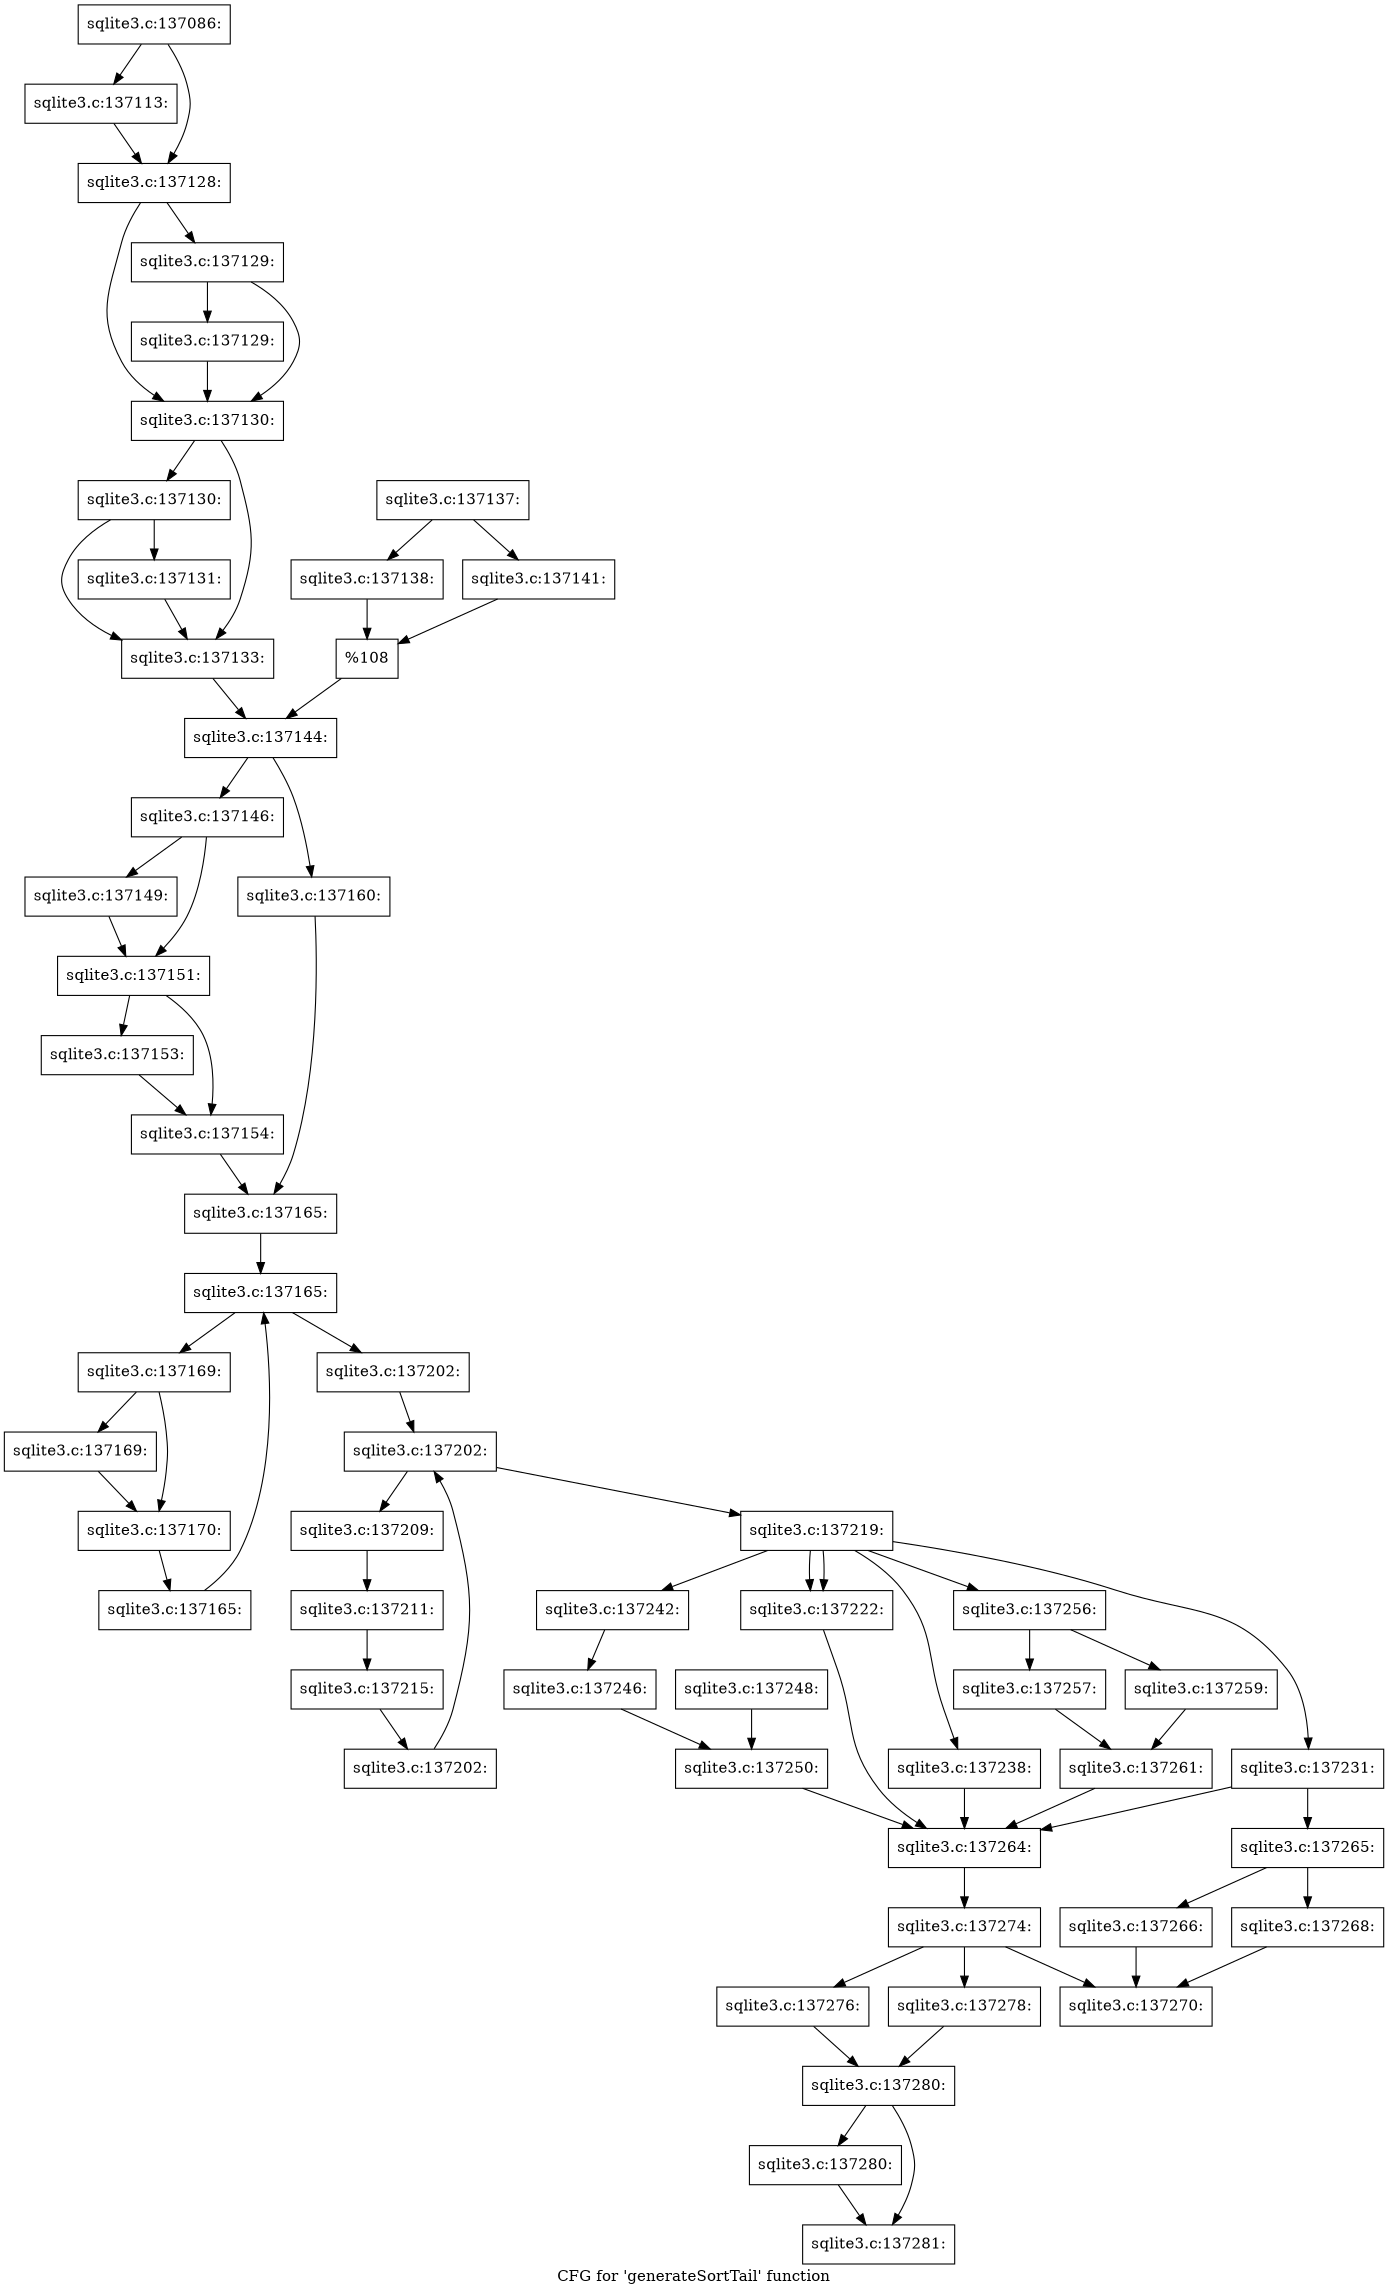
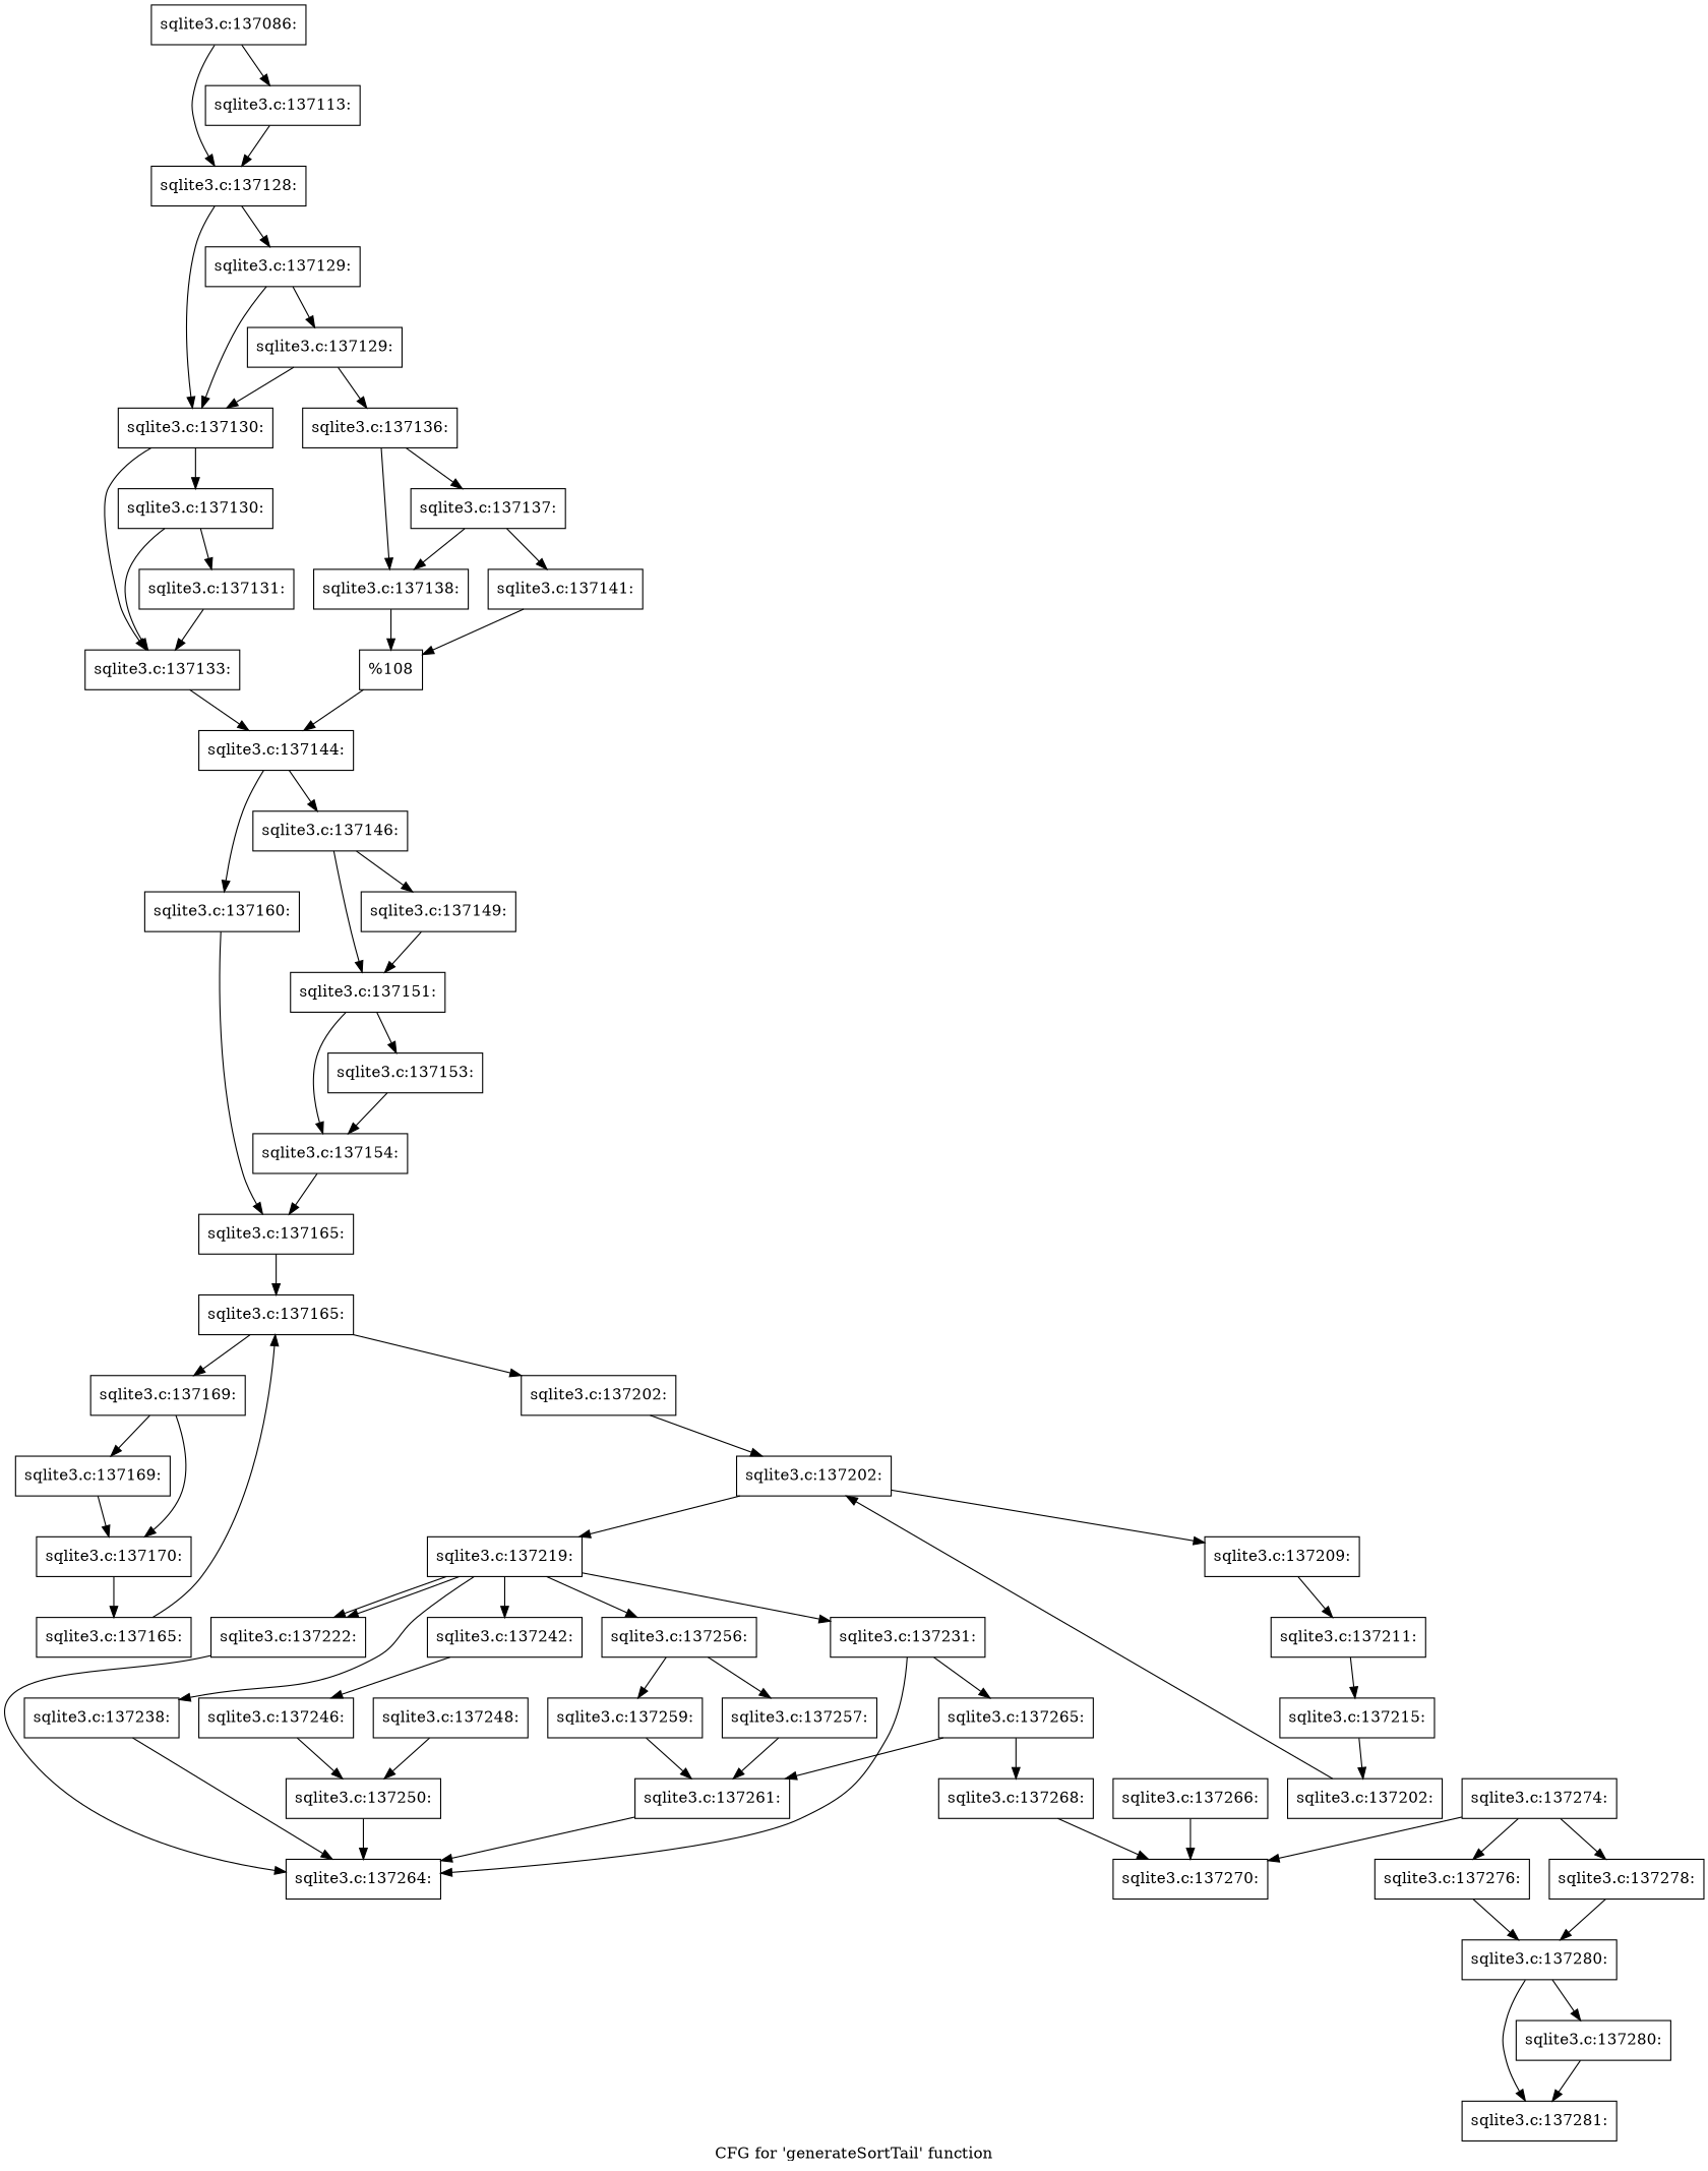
  digraph {
    label="CFG for 'generateSortTail' function"
    node [shape=record]
    n1 [label="{sqlite3.c:137086:}"]
    n2 [label="{sqlite3.c:137113:}"]
    n3 [label="{sqlite3.c:137128:}"]
    n4 [label="{sqlite3.c:137130:}"]
    n5 [label="{sqlite3.c:137129:}"]
    n6 [label="{sqlite3.c:137130:}"]
    n7 [label="{sqlite3.c:137133:}"]
    n8 [label="{sqlite3.c:137129:}"]
    n9 [label="{sqlite3.c:137131:}"]
    n10 [label="{sqlite3.c:137144:}"]
+   n11 [label="{sqlite3.c:137136:}"]
    n12 [label="{sqlite3.c:137138:}"]
    n13 [label="{sqlite3.c:137137:}"]
    n14 [label="{%108}"]
    n15 [label="{sqlite3.c:137141:}"]
    n16 [label="{sqlite3.c:137146:}"]
    n17 [label="{sqlite3.c:137160:}"]
    n18 [label="{sqlite3.c:137149:}"]
    n19 [label="{sqlite3.c:137151:}"]
    n20 [label="{sqlite3.c:137165:}"]
    n21 [label="{sqlite3.c:137153:}"]
    n22 [label="{sqlite3.c:137154:}"]
    n23 [label="{sqlite3.c:137165:}"]
    n24 [label="{sqlite3.c:137169:}"]
    n25 [label="{sqlite3.c:137202:}"]
    n26 [label="{sqlite3.c:137169:}"]
    n27 [label="{sqlite3.c:137170:}"]
    n28 [label="{sqlite3.c:137202:}"]
    n29 [label="{sqlite3.c:137165:}"]
    n30 [label="{sqlite3.c:137209:}"]
    n31 [label="{sqlite3.c:137219:}"]
    n32 [label="{sqlite3.c:137211:}"]
    n33 [label="{sqlite3.c:137256:}"]
    n34 [label="{sqlite3.c:137222:}"]
    n35 [label="{sqlite3.c:137231:}"]
    n36 [label="{sqlite3.c:137238:}"]
    n37 [label="{sqlite3.c:137242:}"]
    n38 [label="{sqlite3.c:137215:}"]
    n39 [label="{sqlite3.c:137257:}"]
    n40 [label="{sqlite3.c:137259:}"]
    n41 [label="{sqlite3.c:137264:}"]
    n42 [label="{sqlite3.c:137265:}"]
    n43 [label="{sqlite3.c:137246:}"]
    n44 [label="{sqlite3.c:137202:}"]
    n45 [label="{sqlite3.c:137261:}"]
    n46 [label="{sqlite3.c:137274:}"]
    n47 [label="{sqlite3.c:137250:}"]
    n48 [label="{sqlite3.c:137248:}"]
    n49 [label="{sqlite3.c:137266:}"]
    n50 [label="{sqlite3.c:137268:}"]
    n51 [label="{sqlite3.c:137276:}"]
    n52 [label="{sqlite3.c:137278:}"]
    n53 [label="{sqlite3.c:137270:}"]
    n54 [label="{sqlite3.c:137280:}"]
    n55 [label="{sqlite3.c:137280:}"]
    n56 [label="{sqlite3.c:137281:}"]
    n1 -> n2
    n1 -> n3
    n2 -> n3
    n3 -> n4
    n3 -> n5
    n4 -> n6
    n4 -> n7
    n5 -> n4
    n5 -> n8
    n6 -> n7
    n6 -> n9
    n7 -> n10
    n8 -> n4
+   n8 -> n11
    n9 -> n7
    n10 -> n16
    n10 -> n17
+   n11 -> n12
+   n11 -> n13
    n12 -> n14
    n13 -> n12
    n13 -> n15
    n14 -> n10
    n15 -> n14
    n16 -> n18
    n16 -> n19
    n17 -> n20
    n18 -> n19
    n19 -> n21
    n19 -> n22
    n20 -> n23
    n21 -> n22
    n22 -> n20
    n23 -> n24
    n23 -> n25
    n24 -> n26
    n24 -> n27
    n25 -> n28
    n26 -> n27
    n27 -> n29
    n28 -> n30
    n28 -> n31
    n29 -> n23
    n30 -> n32
    n31 -> n33
    n31 -> n34
    n31 -> n34
    n31 -> n35
    n31 -> n36
    n31 -> n37
    n32 -> n38
    n33 -> n39
    n33 -> n40
    n34 -> n41
    n35 -> n41
    n35 -> n42
    n36 -> n41
    n37 -> n43
    n38 -> n44
    n39 -> n45
    n40 -> n45
-   n41 -> n46
-   n42 -> n49
+   n42 -> n45
    n42 -> n50
    n43 -> n47
    n44 -> n28
    n45 -> n41
    n46 -> n51
    n46 -> n52
    n46 -> n53
    n47 -> n41
    n48 -> n47
    n49 -> n53
    n50 -> n53
    n51 -> n54
    n52 -> n54
    n54 -> n55
    n54 -> n56
    n55 -> n56
  }
